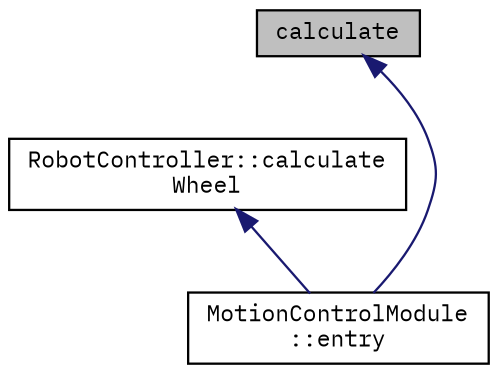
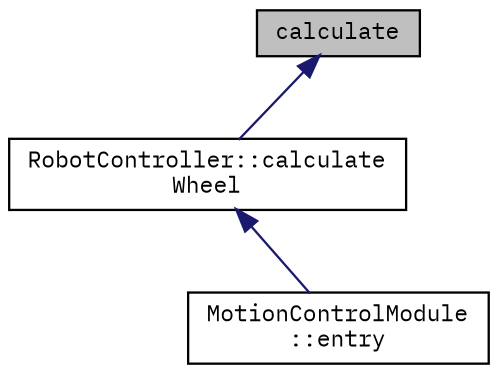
  digraph {
    fontname="IBM Plex Mono"
    rankdir=TB
    node [color=black fillcolor=white fontname="IBM Plex Mono" fontsize=10 shape=record style=filled]
    edge [color=midnightblue dir=back fontname="IBM Plex Mono" fontsize=10 labelfontname=Helvetica labelfontsize=10 style=solid]
    n1 [fillcolor=grey75 fontcolor=black height=0.2 label=calculate width=0.4]
    n2 [height=0.2 label="RobotController::calculate\lWheel" width=0.4]
    n3 [height=0.2 label="MotionControlModule\l::entry" width=0.4]
-   n1 -> n3
+   n1 -> n2
    n2 -> n3
  }
